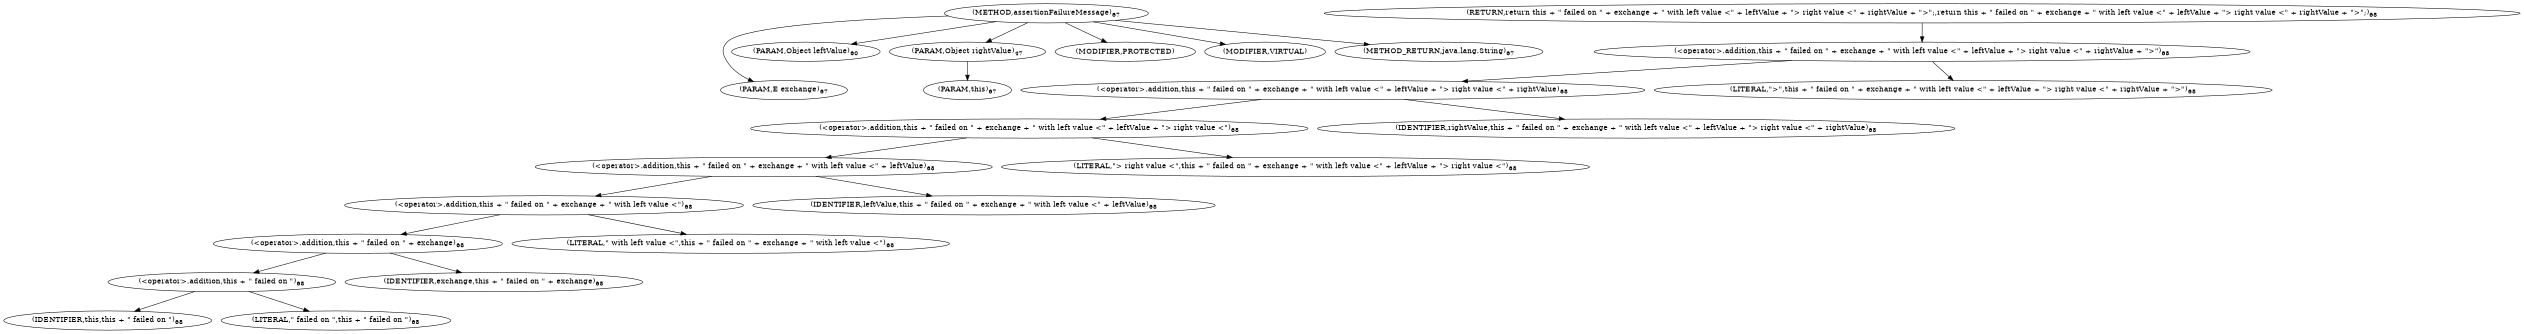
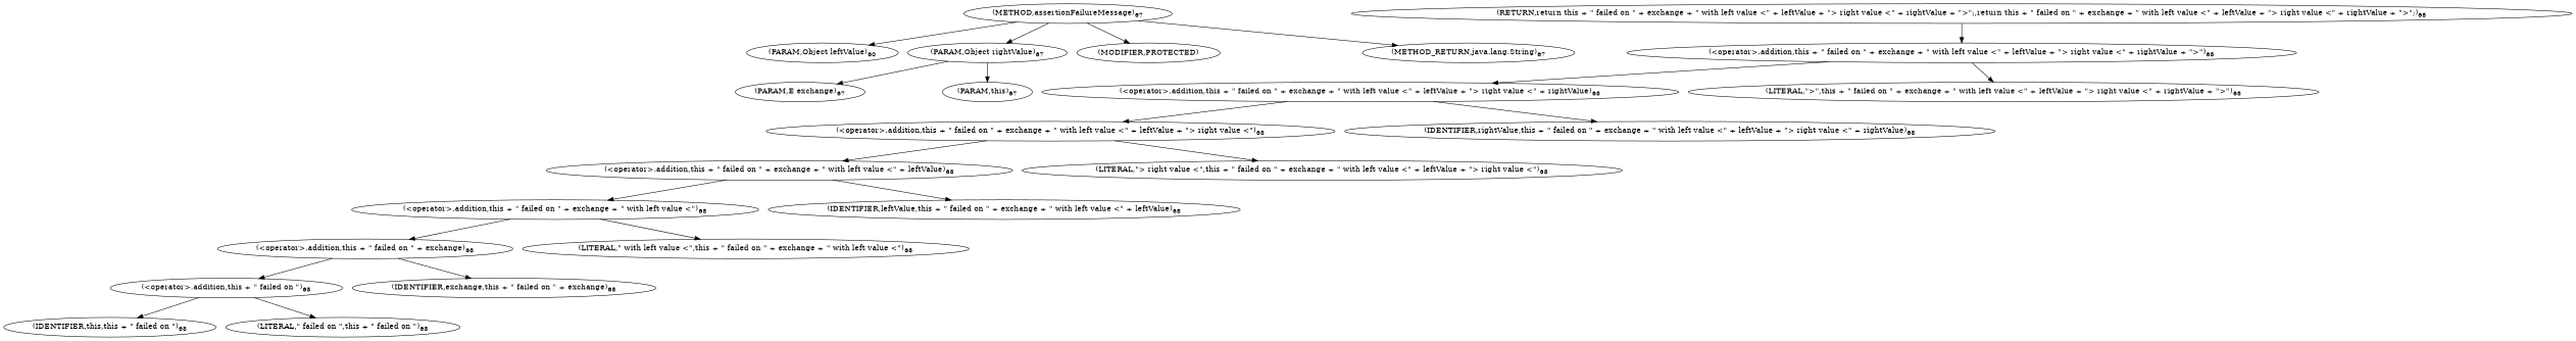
  digraph {
    n1 [label=<(METHOD,assertionFailureMessage)<SUB>67</SUB>>]
    n2 [label=<(PARAM,E exchange)<SUB>67</SUB>>]
    n3 [label=<(PARAM,Object leftValue)<SUB>60</SUB>>]
-   n4 [label=<(PARAM,Object rightValue)<SUB>47</SUB>>]
+   n4 [label=<(PARAM,Object rightValue)<SUB>67</SUB>>]
    n5 [label=<(MODIFIER,PROTECTED)>]
-   n6 [label=<(MODIFIER,VIRTUAL)>]
    n7 [label=<(METHOD_RETURN,java.lang.String)<SUB>67</SUB>>]
    n8 [label=<(PARAM,this)<SUB>67</SUB>>]
    n9 [label=<(RETURN,return this + &quot; failed on &quot; + exchange + &quot; with left value &lt;&quot; + leftValue + &quot;&gt; right value &lt;&quot; + rightValue + &quot;&gt;&quot;;,return this + &quot; failed on &quot; + exchange + &quot; with left value &lt;&quot; + leftValue + &quot;&gt; right value &lt;&quot; + rightValue + &quot;&gt;&quot;;)<SUB>68</SUB>>]
    n10 [label=<(&lt;operator&gt;.addition,this + &quot; failed on &quot; + exchange + &quot; with left value &lt;&quot; + leftValue + &quot;&gt; right value &lt;&quot; + rightValue + &quot;&gt;&quot;)<SUB>68</SUB>>]
    n11 [label=<(&lt;operator&gt;.addition,this + &quot; failed on &quot; + exchange + &quot; with left value &lt;&quot; + leftValue + &quot;&gt; right value &lt;&quot; + rightValue)<SUB>68</SUB>>]
    n12 [label=<(LITERAL,&quot;&gt;&quot;,this + &quot; failed on &quot; + exchange + &quot; with left value &lt;&quot; + leftValue + &quot;&gt; right value &lt;&quot; + rightValue + &quot;&gt;&quot;)<SUB>68</SUB>>]
    n13 [label=<(&lt;operator&gt;.addition,this + &quot; failed on &quot; + exchange + &quot; with left value &lt;&quot; + leftValue + &quot;&gt; right value &lt;&quot;)<SUB>68</SUB>>]
    n14 [label=<(IDENTIFIER,rightValue,this + &quot; failed on &quot; + exchange + &quot; with left value &lt;&quot; + leftValue + &quot;&gt; right value &lt;&quot; + rightValue)<SUB>68</SUB>>]
    n15 [label=<(&lt;operator&gt;.addition,this + &quot; failed on &quot; + exchange + &quot; with left value &lt;&quot; + leftValue)<SUB>68</SUB>>]
    n16 [label=<(LITERAL,&quot;&gt; right value &lt;&quot;,this + &quot; failed on &quot; + exchange + &quot; with left value &lt;&quot; + leftValue + &quot;&gt; right value &lt;&quot;)<SUB>68</SUB>>]
    n17 [label=<(&lt;operator&gt;.addition,this + &quot; failed on &quot; + exchange + &quot; with left value &lt;&quot;)<SUB>68</SUB>>]
    n18 [label=<(IDENTIFIER,leftValue,this + &quot; failed on &quot; + exchange + &quot; with left value &lt;&quot; + leftValue)<SUB>68</SUB>>]
    n19 [label=<(&lt;operator&gt;.addition,this + &quot; failed on &quot; + exchange)<SUB>68</SUB>>]
    n20 [label=<(LITERAL,&quot; with left value &lt;&quot;,this + &quot; failed on &quot; + exchange + &quot; with left value &lt;&quot;)<SUB>68</SUB>>]
    n21 [label=<(&lt;operator&gt;.addition,this + &quot; failed on &quot;)<SUB>68</SUB>>]
    n22 [label=<(IDENTIFIER,exchange,this + &quot; failed on &quot; + exchange)<SUB>68</SUB>>]
    n23 [label=<(IDENTIFIER,this,this + &quot; failed on &quot;)<SUB>68</SUB>>]
    n24 [label=<(LITERAL,&quot; failed on &quot;,this + &quot; failed on &quot;)<SUB>68</SUB>>]
-   n1 -> n2
+   n4 -> n2
    n1 -> n3
    n1 -> n4
    n1 -> n5
-   n1 -> n6
    n1 -> n7
    n4 -> n8
    n9 -> n10
    n10 -> n11
    n10 -> n12
    n11 -> n13
    n11 -> n14
    n13 -> n15
    n13 -> n16
    n15 -> n17
    n15 -> n18
    n17 -> n19
    n17 -> n20
    n19 -> n21
    n19 -> n22
    n21 -> n23
    n21 -> n24
  }
